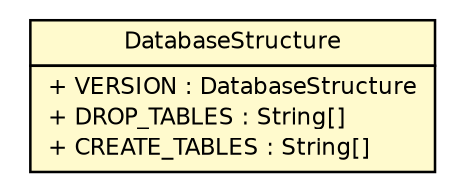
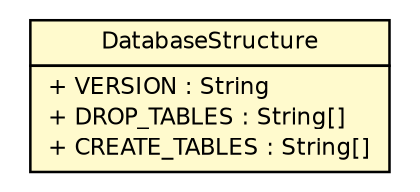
  digraph {
    nodesep=0.25
    ranksep=0.5
-   n1 [fontcolor=black fontname=Helvetica fontsize=9.0 label=<<table title="com.connectlife.coreserver.config.DatabaseStructure" border="0" cellborder="1" cellspacing="0" cellpadding="2" port="p" bgcolor="lemonChiffon" href="./DatabaseStructure.html"> 		<tr><td><table border="0" cellspacing="0" cellpadding="1"> <tr><td align="center" balign="center"> DatabaseStructure </td></tr> 		</table></td></tr> 		<tr><td><table border="0" cellspacing="0" cellpadding="1"> <tr><td align="left" balign="left"> + VERSION : DatabaseStructure </td></tr> <tr><td align="left" balign="left"> + DROP_TABLES : String[] </td></tr> <tr><td align="left" balign="left"> + CREATE_TABLES : String[] </td></tr> 		</table></td></tr> 		</table>> shape=plaintext]
+   n1 [fontcolor=black fontname=Helvetica fontsize=9.0 label=<<table title="com.connectlife.coreserver.config.DatabaseStructure" border="0" cellborder="1" cellspacing="0" cellpadding="2" port="p" bgcolor="lemonChiffon" href="./DatabaseStructure.html"> 		<tr><td><table border="0" cellspacing="0" cellpadding="1"> <tr><td align="center" balign="center"> DatabaseStructure </td></tr> 		</table></td></tr> 		<tr><td><table border="0" cellspacing="0" cellpadding="1"> <tr><td align="left" balign="left"> + VERSION : String </td></tr> <tr><td align="left" balign="left"> + DROP_TABLES : String[] </td></tr> <tr><td align="left" balign="left"> + CREATE_TABLES : String[] </td></tr> 		</table></td></tr> 		</table>> shape=plaintext]
  }
